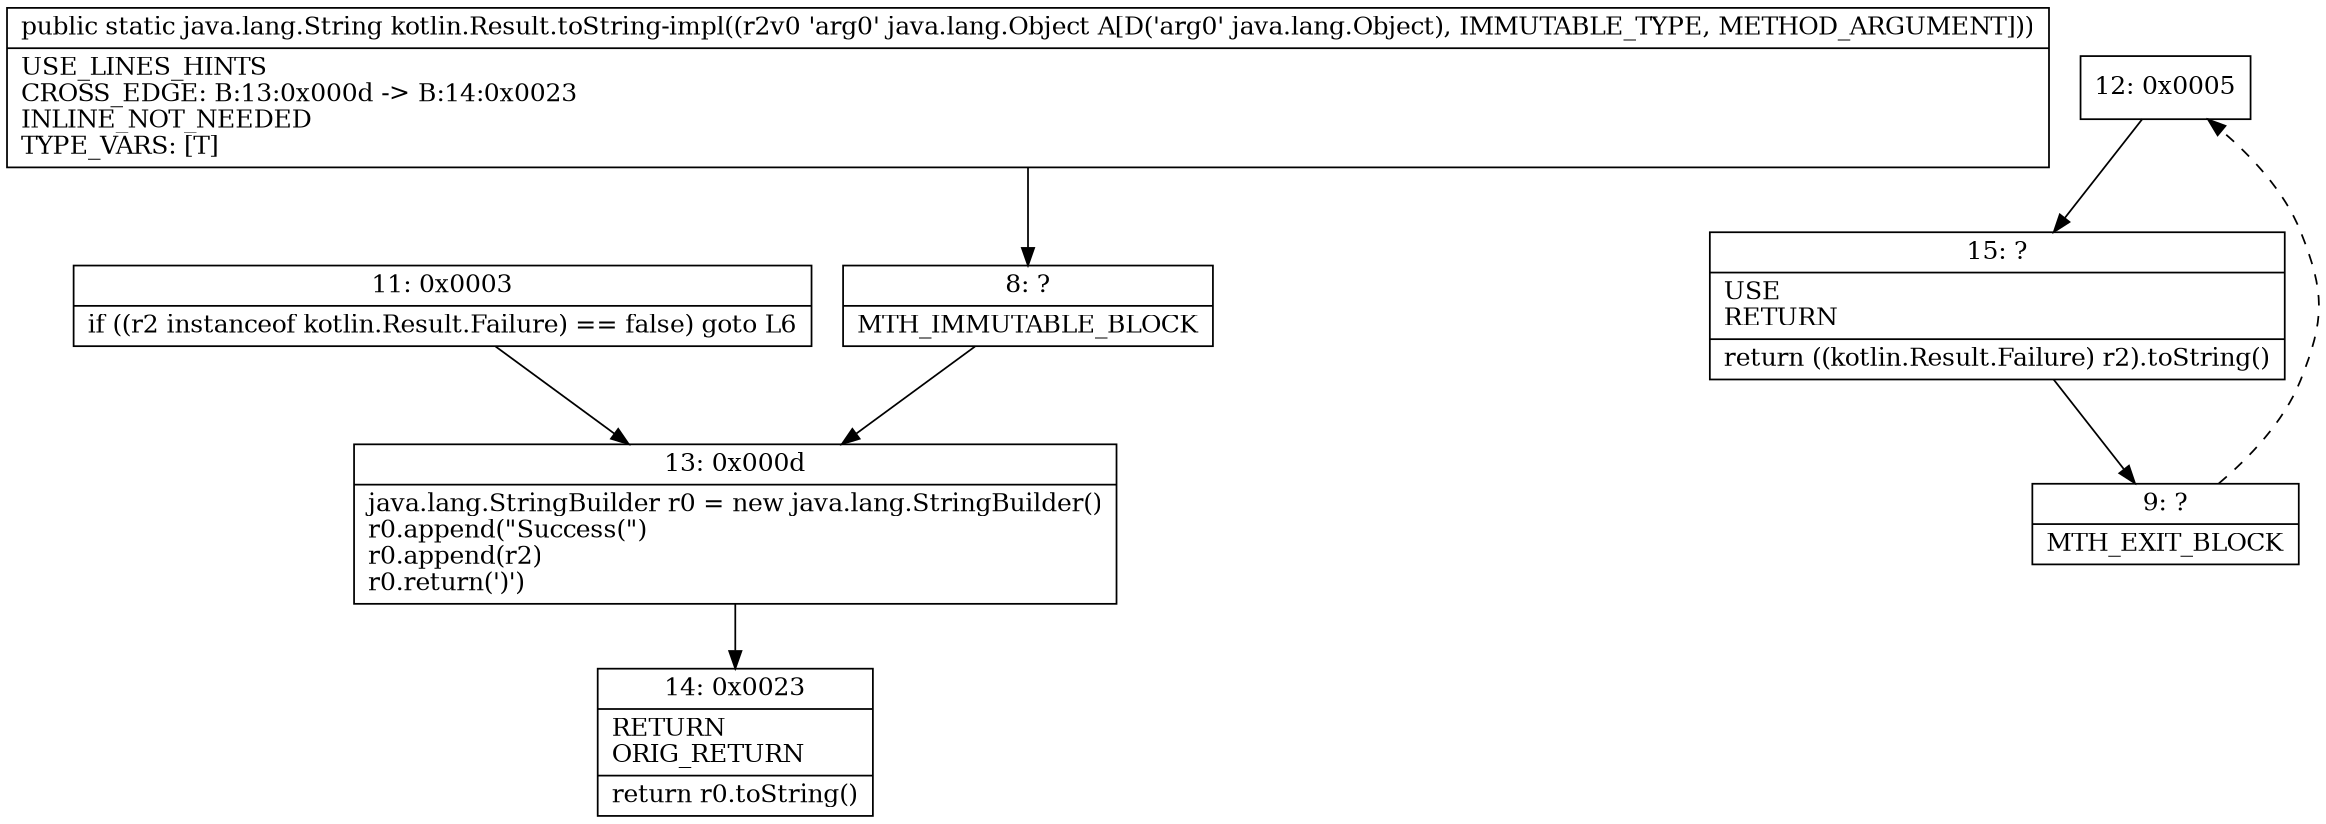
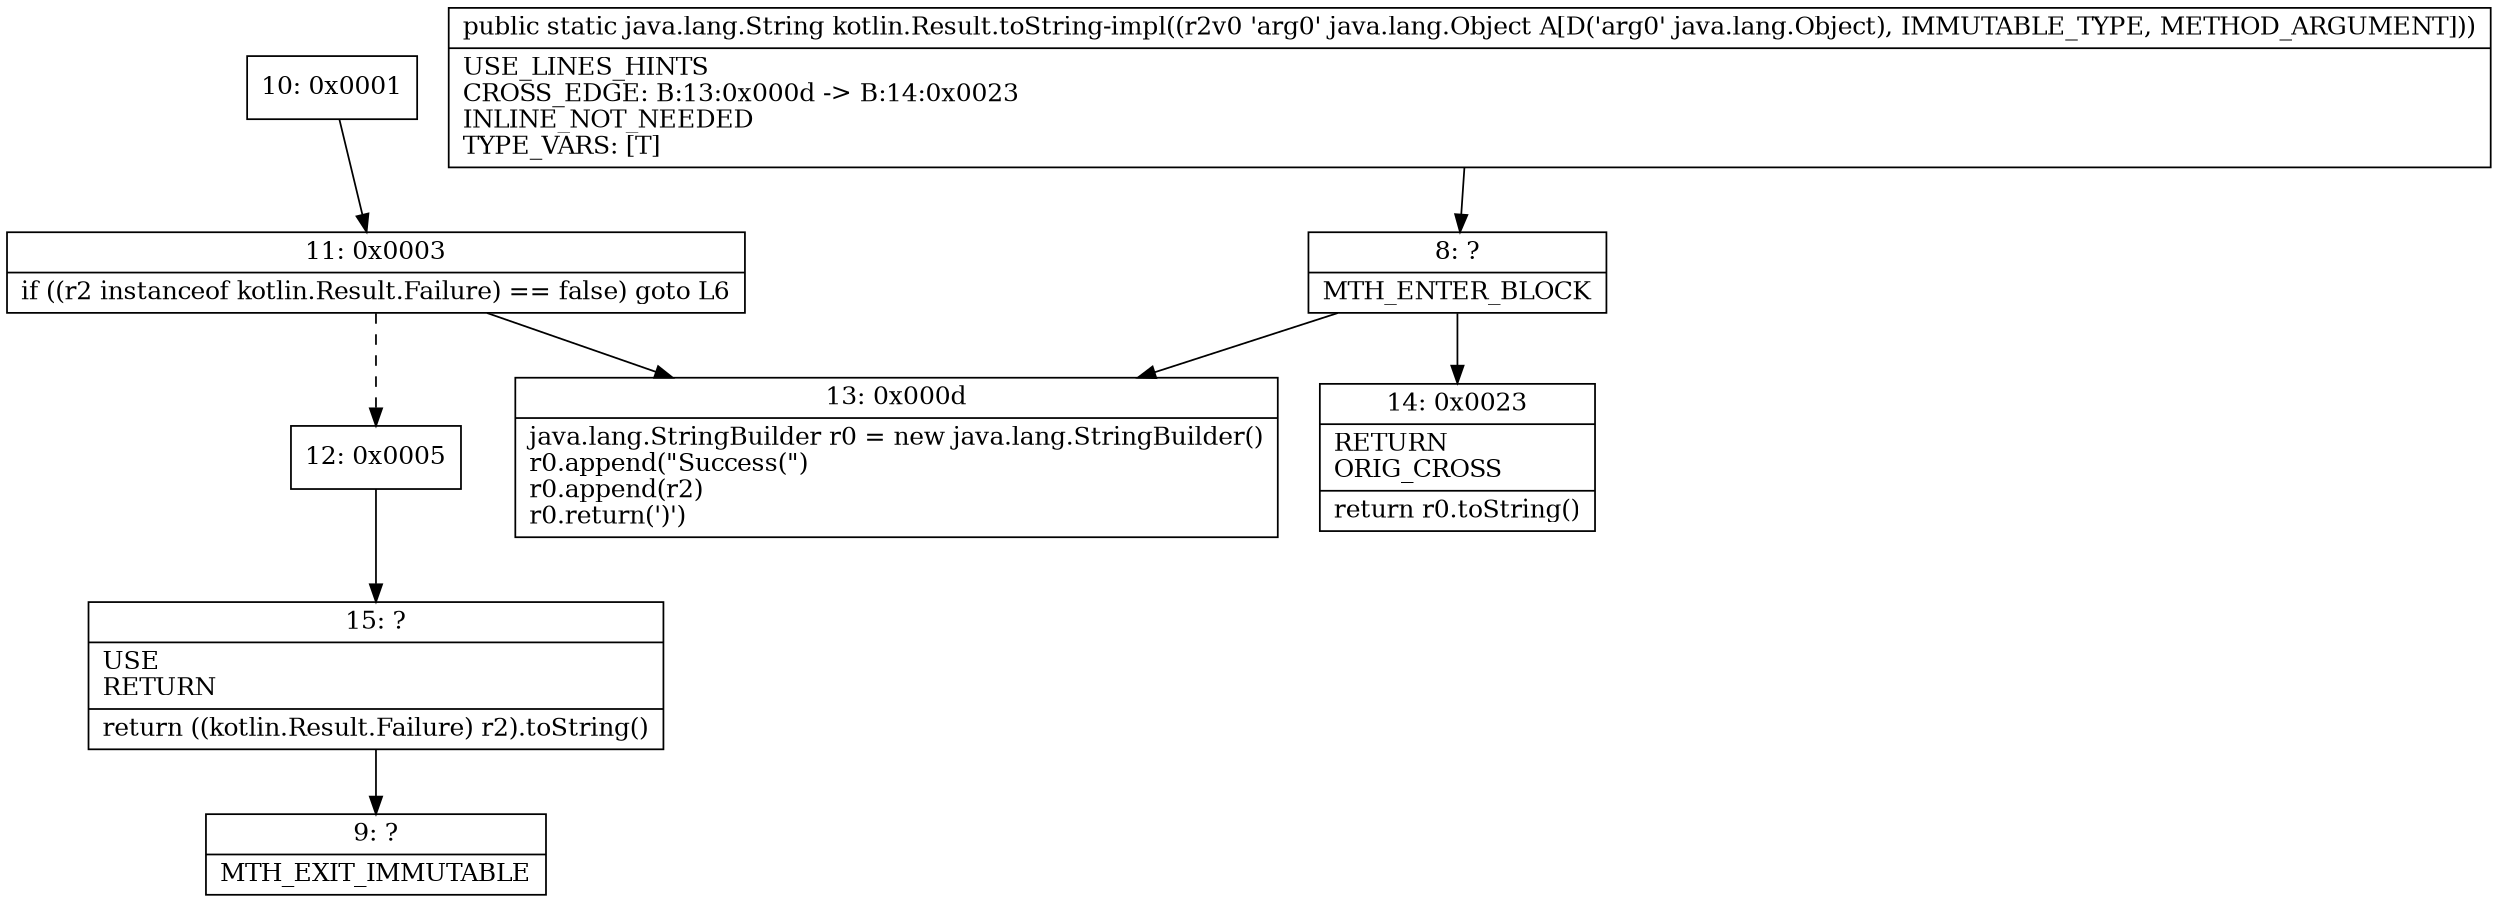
  digraph {
    node [shape=record]
-   n1 [label="{8\:\ ?|MTH_IMMUTABLE_BLOCK\l}"]
+   n1 [label="{8\:\ ?|MTH_ENTER_BLOCK\l}"]
    n2 [label="{13\:\ 0x000d|java.lang.StringBuilder r0 = new java.lang.StringBuilder()\lr0.append(\"Success(\")\lr0.append(r2)\lr0.return(')')\l}"]
+   n3 [label="{10\:\ 0x0001}"]
    n4 [label="{11\:\ 0x0003|if ((r2 instanceof kotlin.Result.Failure) == false) goto L6\l}"]
    n5 [label="{12\:\ 0x0005}"]
    n6 [label="{15\:\ ?|USE\lRETURN\l|return ((kotlin.Result.Failure) r2).toString()\l}"]
-   n7 [label="{14\:\ 0x0023|RETURN\lORIG_RETURN\l|return r0.toString()\l}"]
-   n8 [label="{9\:\ ?|MTH_EXIT_BLOCK\l}"]
+   n7 [label="{14\:\ 0x0023|RETURN\lORIG_CROSS\l|return r0.toString()\l}"]
+   n8 [label="{9\:\ ?|MTH_EXIT_IMMUTABLE\l}"]
    n9 [label="{public static java.lang.String kotlin.Result.toString\-impl((r2v0 'arg0' java.lang.Object A[D('arg0' java.lang.Object), IMMUTABLE_TYPE, METHOD_ARGUMENT]))  | USE_LINES_HINTS\lCROSS_EDGE: B:13:0x000d \-\> B:14:0x0023\lINLINE_NOT_NEEDED\lTYPE_VARS: [T]\l}"]
    n1 -> n2
-   n2 -> n7
+   n1 -> n7
+   n3 -> n4
    n4 -> n2
-   n8 -> n5 [style=dashed]
+   n4 -> n5 [style=dashed]
    n5 -> n6
    n6 -> n8
    n9 -> n1
  }
